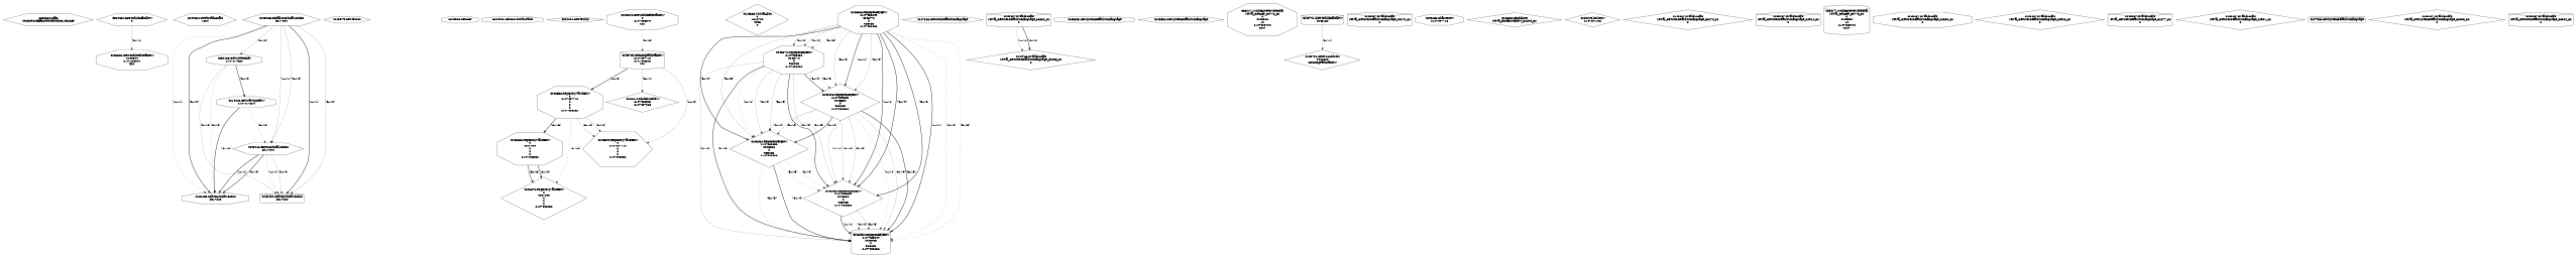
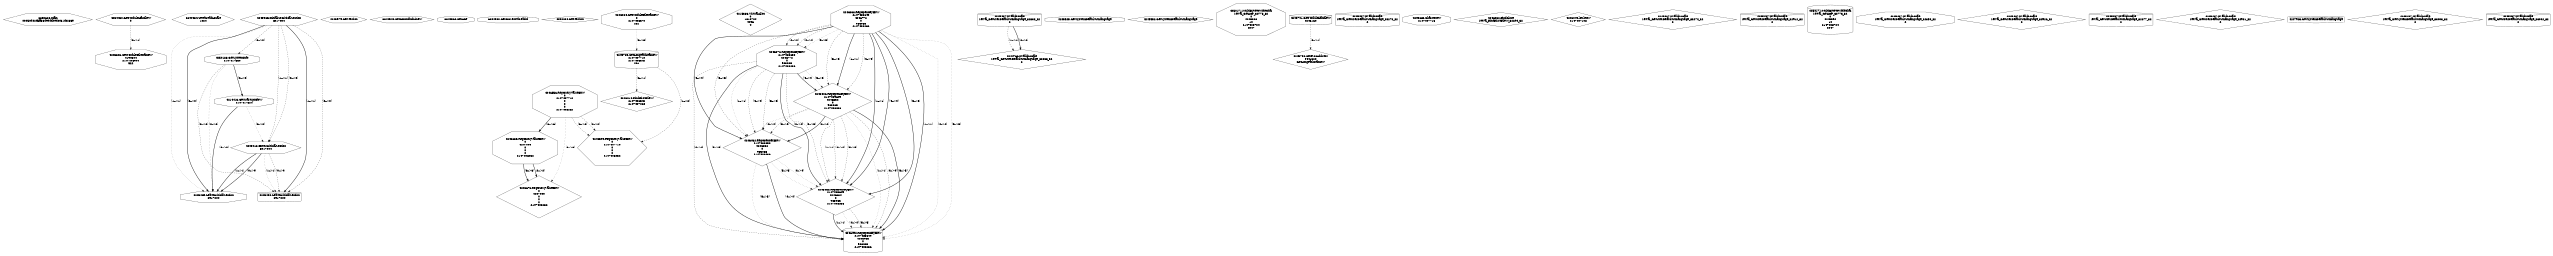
  digraph {
    node [shape=octagon]
    edge [style=dashed]
    n1 [label="6850628.main\n00050d42d5ff38d9eddbedc431dc283e" shape=hexagon]
    n2 [label="4254480.GetModuleHandleW\n0" shape=hexagon]
    n3 [label="4243306.GetModuleFileNameW\n4194304\n2147408904\n522"]
    n4 [label="6844434.SetThreadLocale\n1024" shape=hexagon]
    n5 [label="4243965.InitializeCriticalSection\n6917004" shape=hexagon]
    n6 [label="4250188.GetSystemInfo\n2147417660"]
    n7 [label="4245418.EnterCriticalSection\n6917004" shape=hexagon]
    n8 [label="4245469.LeaveCriticalSection\n6917004"]
    n9 [label="4245454.LeaveCriticalSection\n6917004" shape=cylinder]
    n10 [label="4214413.GetStartupInfoW\n2147417624"]
    n11 [label="4243979.GetVersion\n" shape=hexagon]
+   n12 [label="6844540.GetCommandLineW\n" shape=hexagon]
    n13 [label="6844560.GetACP\n"]
    n14 [label="6844580.GetCurrentThreadId\n"]
    n15 [label="4250204.GetVersion\n" shape=diamond]
    n16 [label="4248064.GetModuleFileNameW\n0\n2147408370\n261"]
    n17 [label="4245785.GetLongPathNameW\n2147407710\n2147406542\n261" shape=cylinder]
    n18 [label="4246556.RegQueryValueExW\n0\n2147407710\n0\n0\n0\n2147408232"]
    n19 [label="4246014.FindFirstFileW\n2147406542\n2147407064" shape=diamond]
    n20 [label="4246599.RegQueryValueExW\n0\n2147407710\n0\n0\n0\n2147408232" shape=hexagon]
    n21 [label="4215383.VirtualAlloc\n0\n1310704\n4096\n4" shape=diamond]
    n22 [label="4246338.RegOpenKeyExW\n2147483649\n4246772\n0\n983065\n2147408236"]
    n23 [label="4246372.RegOpenKeyExW\n2147483650\n4246772\n0\n983065\n2147408236"]
    n24 [label="4246402.RegOpenKeyExW\n2147489649\n4246832\n0\n983065\n2147408236" shape=diamond]
    n25 [label="4246432.RegOpenKeyExW\n2147483650\n4246832\n0\n983065\n2147408236" shape=diamond]
    n26 [label="4246462.RegOpenKeyExW\n2147483649\n4246884\n0\n983065\n2147408236" shape=diamond]
    n27 [label="4246492.RegOpenKeyExW\n2147483649\n4246936\n0\n983065\n2147408236" shape=cylinder]
-   n28 [label="4247883.GetUserDefaultUILanguage\n" shape=hexagon]
    n29 [label="4245487.IsValidLocale\nretval_GetUserDefaultUILanguage_32833_32\n2" shape=cylinder]
    n30 [label="4244766.IsValidLocale\nretval_GetUserDefaultUILanguage_32833_32\n2" shape=diamond]
    n31 [label="4245525.GetSystemDefaultUILanguage\n"]
    n32 [label="4245552.GetSystemDefaultUILanguage\n" shape=hexagon]
    n33 [label="4250171.MultiByteToWideChar\nretval_GetACP_32773_32\n0\n4243868\n10\n2147403704\n2047"]
    n34 [label="4245741.GetModuleHandleW\n4246160" shape=cylinder]
    n35 [label="4245758.GetProcAddress\n9441320\nGetLongPathNameW" shape=diamond]
    n36 [label="4246635.RegQueryValueExW\n0\n4247000\n0\n0\n0\n2147408232"]
    n37 [label="4246676.RegQueryValueExW\n0\n4247000\n0\n0\n0\n2147408232" shape=diamond]
    n38 [label="4245487.IsValidLocale\nretval_GetUserDefaultUILanguage_33273_32\n2" shape=cylinder]
    n39 [label="4245683.CharNextW\n2147407716"]
    n40 [label="4246032.FindClose\nretval_FindFirstFileW_32894_32" shape=diamond]
    n41 [label="4246044.lstrlenW\n2147407108" shape=diamond]
    n42 [label="4245487.IsValidLocale\nretval_GetUserDefaultUILanguage_33270_32\n2" shape=diamond]
    n43 [label="4245487.IsValidLocale\nretval_GetUserDefaultUILanguage_32912_32\n2" shape=cylinder]
    n44 [label="4250171.MultiByteToWideChar\nretval_GetACP_32773_32\n0\n4243592\n10\n2147403704\n2047" shape=cylinder]
    n45 [label="4245487.IsValidLocale\nretval_GetUserDefaultUILanguage_32850_32\n2"]
    n46 [label="4245487.IsValidLocale\nretval_GetUserDefaultUILanguage_32926_32\n2" shape=diamond]
    n47 [label="4245487.IsValidLocale\nretval_GetUserDefaultUILanguage_32877_32\n2" shape=cylinder]
    n48 [label="4245487.IsValidLocale\nretval_GetUserDefaultUILanguage_32931_32\n2" shape=diamond]
    n49 [label="4247923.GetSystemDefaultUILanguage\n" shape=cylinder]
    n50 [label="4245487.IsValidLocale\nretval_GetSystemDefaultUILanguage_33003_32\n2" shape=diamond]
    n51 [label="4245487.IsValidLocale\nretval_GetUserDefaultUILanguage_33002_32\n2" shape=cylinder]
    n2 -> n3 [label="(0-->1)"]
    n5 -> n6 [label="(0-->0)"]
    n5 -> n7 [label="(1-->1)"]
    n5 -> n7 [label="(0-->0)"]
    n5 -> n8 [label="(1-->1)" style=dotted]
    n5 -> n8 [label="(0-->0)" style=bold]
    n5 -> n9 [label="(1-->1)" style=bold]
    n5 -> n9 [label="(0-->0)"]
    n6 -> n8 [label="(0-->0)" style=dotted]
    n6 -> n9 [label="(0-->0)"]
    n6 -> n10 [label="(0-->0)" style=bold]
    n7 -> n8 [label="(1-->1)" style=bold]
    n7 -> n8 [label="(0-->0)" style=bold]
    n7 -> n9 [label="(1-->1)" style=dotted]
    n7 -> n9 [label="(0-->0)"]
    n10 -> n7 [label="(0-->0)" style=dotted]
    n10 -> n8 [label="(0-->0)" style=bold]
    n16 -> n17 [label="(3-->3)" style=dotted]
-   n17 -> n18 [label="(1-->2)" style=bold]
    n17 -> n19 [label="(2-->1)"]
    n17 -> n20 [label="(1-->2)"]
    n18 -> n20 [label="(2-->2)"]
    n18 -> n20 [label="(6-->6)"]
    n18 -> n36 [label="(6-->6)" style=bold]
    n18 -> n37 [label="(6-->6)" style=dotted]
    n22 -> n23 [label="(2-->2)"]
    n22 -> n23 [label="(4-->4)"]
    n22 -> n23 [label="(5-->5)" style=dotted]
    n22 -> n24 [label="(1-->1)" style=bold]
    n22 -> n24 [label="(4-->4)"]
    n22 -> n24 [label="(5-->5)"]
    n22 -> n25 [label="(4-->4)" style=bold]
    n22 -> n25 [label="(5-->5)"]
    n22 -> n26 [label="(1-->1)" style=bold]
    n22 -> n26 [label="(4-->4)" style=bold]
    n22 -> n26 [label="(5-->5)" style=bold]
    n22 -> n27 [label="(1-->1)" style=bold]
    n22 -> n27 [label="(4-->4)" style=dotted]
    n22 -> n27 [label="(5-->5)" style=dotted]
    n23 -> n24 [label="(4-->4)" style=bold]
    n23 -> n24 [label="(5-->5)" style=dotted]
    n23 -> n25 [label="(1-->1)" style=dotted]
    n23 -> n25 [label="(4-->4)"]
    n23 -> n25 [label="(5-->5)"]
    n23 -> n26 [label="(4-->4)" style=bold]
    n23 -> n26 [label="(5-->5)"]
    n23 -> n27 [label="(4-->4)"]
    n23 -> n27 [label="(5-->5)" style=bold]
    n24 -> n25 [label="(2-->2)" style=bold]
    n24 -> n25 [label="(4-->4)" style=dotted]
    n24 -> n25 [label="(5-->5)"]
    n24 -> n26 [label="(1-->1)"]
    n24 -> n26 [label="(4-->4)"]
    n24 -> n26 [label="(5-->5)"]
    n24 -> n27 [label="(1-->1)" style=dotted]
    n24 -> n27 [label="(4-->4)"]
    n24 -> n27 [label="(5-->5)" style=bold]
    n25 -> n26 [label="(4-->4)" style=dotted]
    n25 -> n26 [label="(5-->5)" style=dotted]
    n25 -> n27 [label="(4-->4)" style=bold]
    n25 -> n27 [label="(5-->5)" style=dotted]
    n26 -> n27 [label="(1-->1)" style=bold]
    n26 -> n27 [label="(4-->4)" style=dotted]
    n26 -> n27 [label="(5-->5)"]
    n29 -> n30 [label="(1-->1)"]
    n29 -> n30 [label="(2-->2)" style=bold]
    n34 -> n35 [label="(0-->1)"]
    n36 -> n37 [label="(2-->2)" style=bold]
    n36 -> n37 [label="(6-->6)" style=bold]
  }
